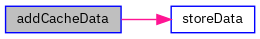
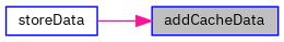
  digraph {
    rankdir=LR
    fontname="IBM Plex Sans"
    node [color=blue fontname="IBM Plex Sans" fontsize=10 shape=record style=filled]
    n1 [fillcolor=grey75 fontcolor=black height=0.2 label=addCacheData width=0.4]
    n2 [fillcolor=white height=0.2 label=storeData width=0.4]
-   n1 -> n2 [color=deeppink fontname="IBM Plex Sans" fontsize=10 labelfontname=Helvetica labelfontsize=10 style=solid]
+   n2 -> n1 [color=deeppink fontname="IBM Plex Sans" fontsize=10 labelfontname=Helvetica labelfontsize=10 style=solid]
  }
